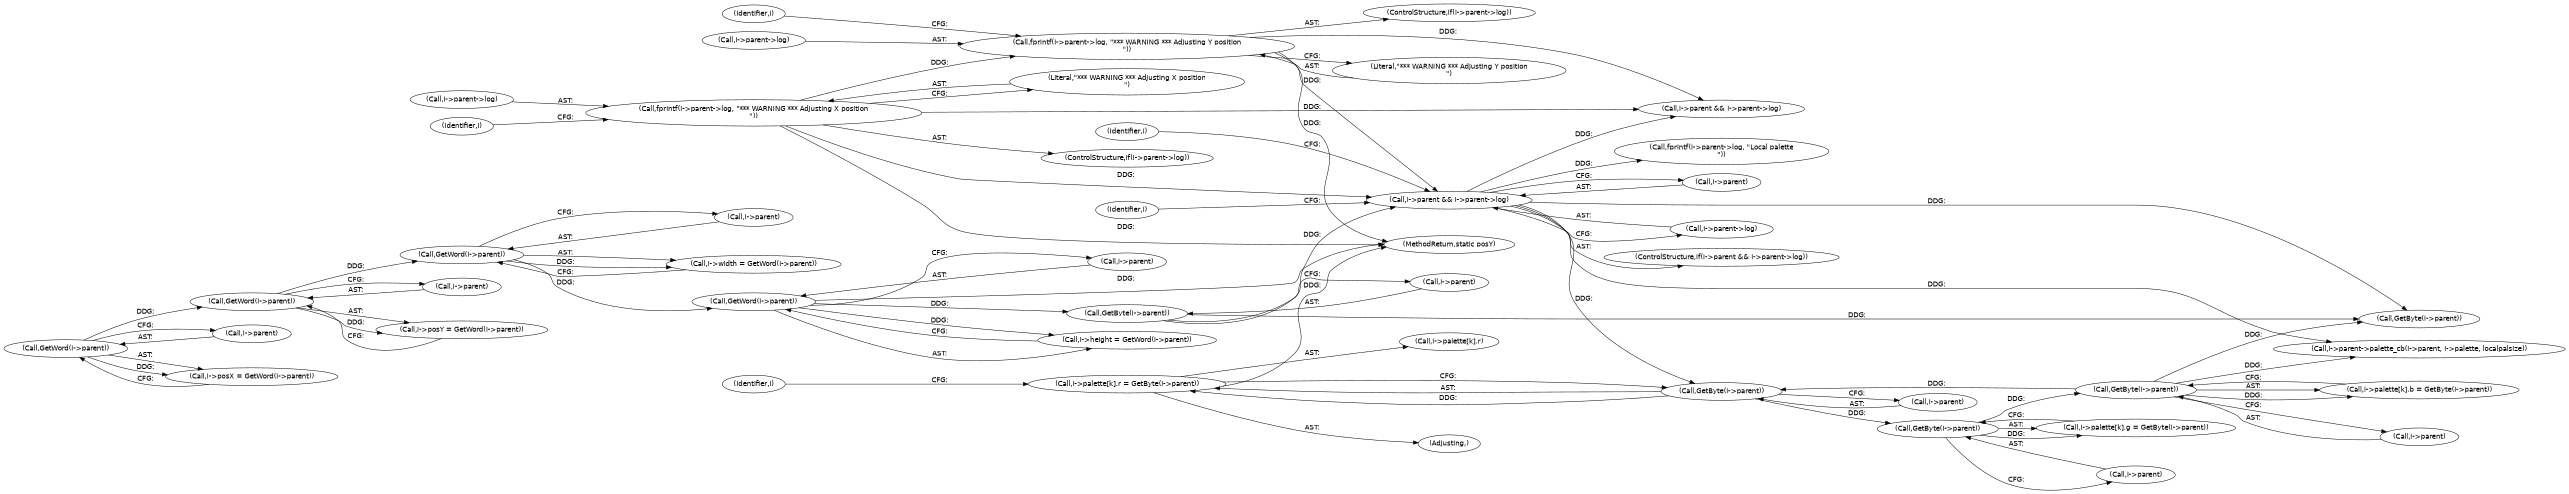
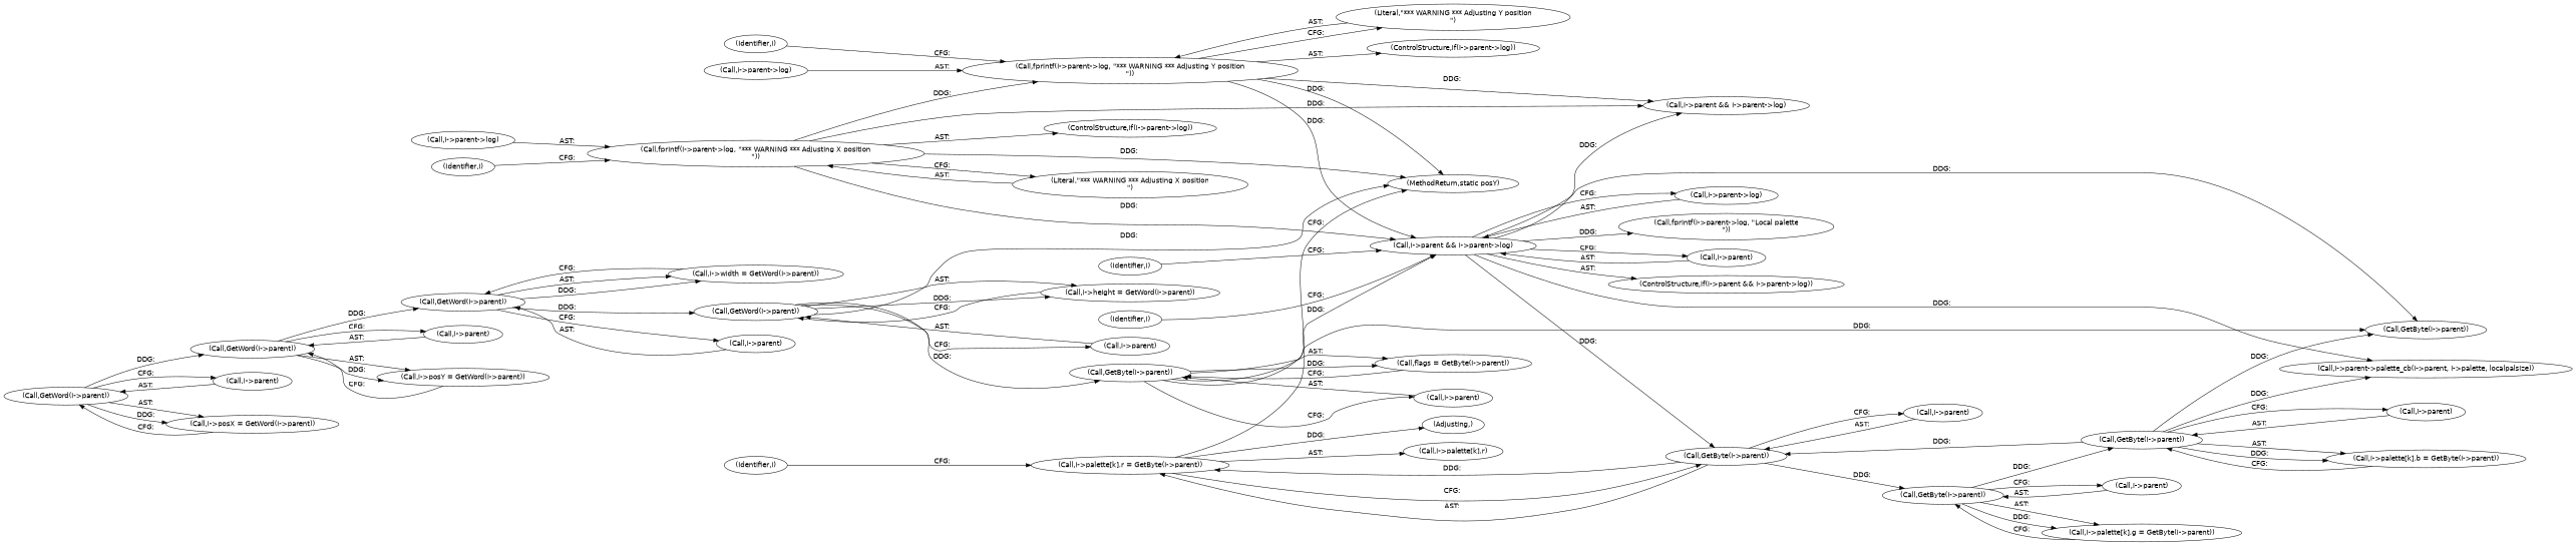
  digraph {
    fontname="DejaVu Sans"
    rankdir=LR
    node [fontname="DejaVu Sans"]
    edge [fontname="DejaVu Sans"]
    n1 [label="(Call,i->palette[k].r = GetByte(i->parent))"]
    n2 [label="(Call,GetByte(i->parent))"]
    n3 [label="(Adjusting,)"]
    n4 [label="(MethodReturn,static posY)"]
    n5 [label="(Call,i->palette[k].r)"]
    n6 [label="(Call,GetByte(i->parent))"]
    n7 [label="(Call,i->parent)"]
    n8 [label="(Call,GetByte(i->parent))"]
    n9 [label="(Call,i->parent)"]
    n10 [label="(Call,i->palette[k].g = GetByte(i->parent))"]
    n11 [label="(Call,i->parent && i->parent->log)"]
    n12 [label="(Call,i->parent->palette_cb(i->parent, i->palette, localpalsize))"]
    n13 [label="(Call,GetByte(i->parent))"]
    n14 [label="(Call,i->parent->log)"]
    n15 [label="(Call,fprintf(i->parent->log, \"Local palette\n\"))"]
    n16 [label="(Call,i->parent && i->parent->log)"]
    n17 [label="(Call,i->parent)"]
    n18 [label="(ControlStructure,if(i->parent && i->parent->log))"]
    n19 [label="(Call,GetByte(i->parent))"]
    n20 [label="(Call,i->parent)"]
+   n21 [label="(Call,flags = GetByte(i->parent))"]
    n22 [label="(Call,GetWord(i->parent))"]
    n23 [label="(Call,i->height = GetWord(i->parent))"]
    n24 [label="(Call,i->parent)"]
    n25 [label="(Call,GetWord(i->parent))"]
    n26 [label="(Call,i->parent)"]
    n27 [label="(Call,i->width = GetWord(i->parent))"]
    n28 [label="(Call,GetWord(i->parent))"]
    n29 [label="(Call,i->parent)"]
    n30 [label="(Call,i->posY = GetWord(i->parent))"]
    n31 [label="(Call,GetWord(i->parent))"]
    n32 [label="(Call,i->parent)"]
    n33 [label="(Call,i->posX = GetWord(i->parent))"]
    n34 [label="(Call,fprintf(i->parent->log, \"*** WARNING *** Adjusting X position\n\"))"]
    n35 [label="(Call,fprintf(i->parent->log, \"*** WARNING *** Adjusting Y position\n\"))"]
    n36 [label="(ControlStructure,if(i->parent->log))"]
    n37 [label="(Literal,\"*** WARNING *** Adjusting X position\n\")"]
    n38 [label="(ControlStructure,if(i->parent->log))"]
    n39 [label="(Literal,\"*** WARNING *** Adjusting Y position\n\")"]
    n40 [label="(Call,i->palette[k].b = GetByte(i->parent))"]
    n41 [label="(Call,i->parent)"]
    n42 [label="(Call,i->parent->log)"]
    n43 [label="(Identifier,i)"]
    n44 [label="(Identifier,i)"]
    n45 [label="(Identifier,i)"]
    n46 [label="(Call,i->parent->log)"]
    n47 [label="(Identifier,i)"]
    n48 [label="(Identifier,i)"]
    n1 -> n2 [label="CFG: "]
-   n1 -> n3 [label="AST: "]
-   n1 -> n4 [label="DDG: "]
+   n1 -> n3 [label="DDG: "]
+   n1 -> n4 [label="CFG: "]
    n1 -> n5 [label="AST: "]
    n2 -> n1 [label="AST: "]
    n2 -> n1 [label="DDG: "]
    n2 -> n6 [label="DDG: "]
    n2 -> n7 [label="CFG: "]
    n6 -> n8 [label="DDG: "]
    n6 -> n9 [label="CFG: "]
    n6 -> n10 [label="AST: "]
    n6 -> n10 [label="DDG: "]
    n7 -> n2 [label="AST: "]
    n8 -> n2 [label="DDG: "]
    n8 -> n12 [label="DDG: "]
    n8 -> n13 [label="DDG: "]
    n8 -> n40 [label="AST: "]
    n8 -> n40 [label="DDG: "]
    n8 -> n41 [label="CFG: "]
    n9 -> n6 [label="AST: "]
    n10 -> n6 [label="CFG: "]
    n11 -> n2 [label="DDG: "]
    n11 -> n12 [label="DDG: "]
    n11 -> n13 [label="DDG: "]
    n11 -> n14 [label="CFG: "]
    n11 -> n15 [label="DDG: "]
    n11 -> n16 [label="DDG: "]
    n11 -> n17 [label="CFG: "]
    n11 -> n18 [label="AST: "]
    n14 -> n11 [label="AST: "]
    n17 -> n11 [label="AST: "]
    n19 -> n11 [label="DDG: "]
    n19 -> n13 [label="DDG: "]
    n19 -> n20 [label="CFG: "]
+   n19 -> n21 [label="AST: "]
+   n19 -> n21 [label="DDG: "]
    n20 -> n19 [label="AST: "]
+   n21 -> n19 [label="CFG: "]
    n22 -> n4 [label="DDG: "]
    n22 -> n19 [label="DDG: "]
    n22 -> n23 [label="AST: "]
    n22 -> n23 [label="DDG: "]
    n22 -> n24 [label="CFG: "]
    n23 -> n22 [label="CFG: "]
    n24 -> n22 [label="AST: "]
    n25 -> n22 [label="DDG: "]
    n25 -> n26 [label="CFG: "]
    n25 -> n27 [label="AST: "]
    n25 -> n27 [label="DDG: "]
    n26 -> n25 [label="AST: "]
    n27 -> n25 [label="CFG: "]
    n28 -> n25 [label="DDG: "]
    n28 -> n29 [label="CFG: "]
    n28 -> n30 [label="AST: "]
    n28 -> n30 [label="DDG: "]
    n29 -> n28 [label="AST: "]
    n30 -> n28 [label="CFG: "]
    n31 -> n28 [label="DDG: "]
    n31 -> n32 [label="CFG: "]
    n31 -> n33 [label="AST: "]
    n31 -> n33 [label="DDG: "]
    n32 -> n31 [label="AST: "]
    n33 -> n31 [label="CFG: "]
    n34 -> n4 [label="DDG: "]
    n34 -> n11 [label="DDG: "]
    n34 -> n16 [label="DDG: "]
    n34 -> n35 [label="DDG: "]
    n34 -> n36 [label="AST: "]
    n34 -> n37 [label="CFG: "]
    n35 -> n4 [label="DDG: "]
    n35 -> n11 [label="DDG: "]
    n35 -> n16 [label="DDG: "]
    n35 -> n38 [label="AST: "]
    n35 -> n39 [label="CFG: "]
    n37 -> n34 [label="AST: "]
    n39 -> n35 [label="AST: "]
    n40 -> n8 [label="CFG: "]
    n41 -> n8 [label="AST: "]
    n42 -> n34 [label="AST: "]
    n43 -> n1 [label="CFG: "]
    n44 -> n11 [label="CFG: "]
    n45 -> n11 [label="CFG: "]
    n46 -> n35 [label="AST: "]
    n47 -> n35 [label="CFG: "]
    n48 -> n34 [label="CFG: "]
  }
